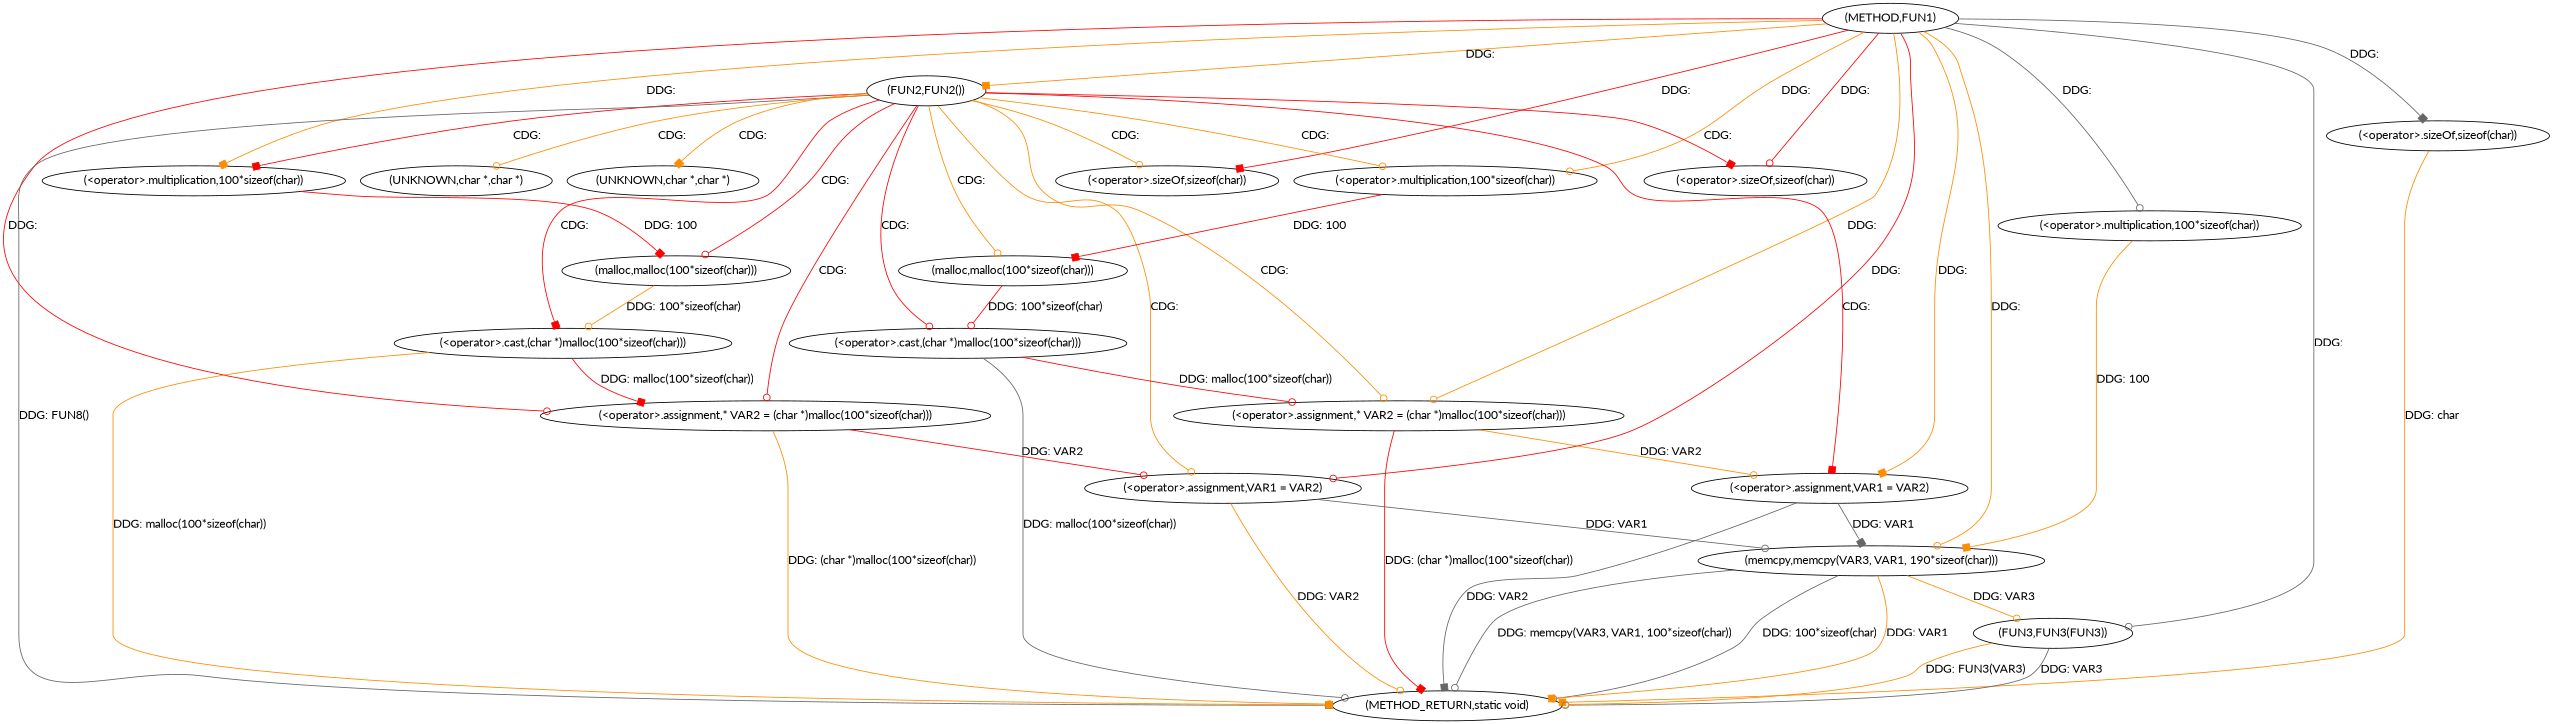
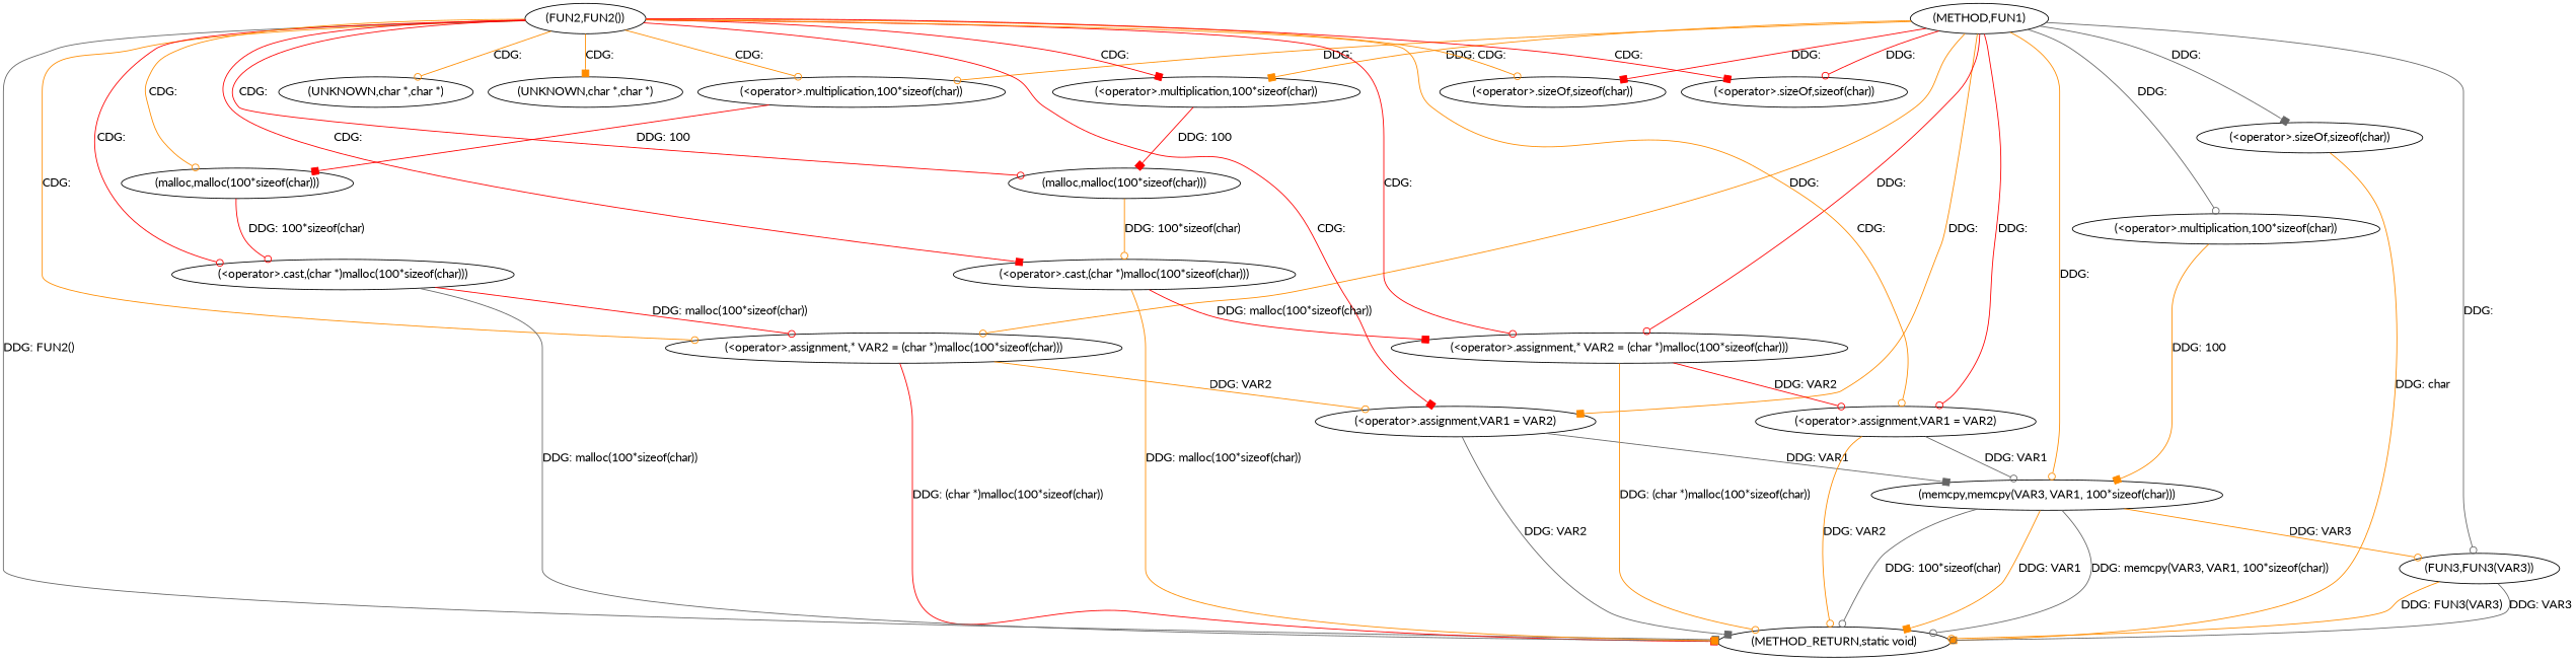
  digraph {
    fontname=Lato
    node [fontname=Lato]
    edge [arrowhead=odot color=darkorange fontname=Lato]
    n1 [label="(METHOD,FUN1)"]
    n2 [label="(FUN2,FUN2())"]
    n3 [label="(<operator>.assignment,* VAR2 = (char *)malloc(100*sizeof(char)))"]
    n4 [label="(<operator>.multiplication,100*sizeof(char))"]
    n5 [label="(<operator>.sizeOf,sizeof(char))"]
    n6 [label="(<operator>.assignment,VAR1 = VAR2)"]
    n7 [label="(<operator>.assignment,* VAR2 = (char *)malloc(100*sizeof(char)))"]
    n8 [label="(<operator>.multiplication,100*sizeof(char))"]
    n9 [label="(<operator>.sizeOf,sizeof(char))"]
    n10 [label="(<operator>.assignment,VAR1 = VAR2)"]
-   n11 [label="(memcpy,memcpy(VAR3, VAR1, 190*sizeof(char)))"]
+   n11 [label="(memcpy,memcpy(VAR3, VAR1, 100*sizeof(char)))"]
    n12 [label="(<operator>.multiplication,100*sizeof(char))"]
    n13 [label="(<operator>.sizeOf,sizeof(char))"]
-   n14 [label="(FUN3,FUN3(FUN3))"]
+   n14 [label="(FUN3,FUN3(VAR3))"]
    n15 [label="(METHOD_RETURN,static void)"]
    n16 [label="(<operator>.cast,(char *)malloc(100*sizeof(char)))"]
    n17 [label="(malloc,malloc(100*sizeof(char)))"]
    n18 [label="(<operator>.cast,(char *)malloc(100*sizeof(char)))"]
    n19 [label="(malloc,malloc(100*sizeof(char)))"]
    n20 [label="(UNKNOWN,char *,char *)"]
    n21 [label="(UNKNOWN,char *,char *)"]
-   n1 -> n2 [arrowhead=box label="DDG: "]
    n1 -> n3 [label="DDG: "]
    n1 -> n4 [label="DDG: "]
    n1 -> n5 [arrowhead=box color=red label="DDG: "]
    n1 -> n6 [arrowhead=box label="DDG: "]
    n1 -> n7 [color=red label="DDG: "]
    n1 -> n8 [arrowhead=box label="DDG: "]
    n1 -> n9 [color=red label="DDG: "]
    n1 -> n10 [color=red label="DDG: "]
    n1 -> n11 [label="DDG: "]
    n1 -> n12 [color=gray40 label="DDG: "]
    n1 -> n13 [arrowhead=box color=gray40 label="DDG: "]
    n1 -> n14 [color=gray40 label="DDG: "]
    n2 -> n3 [label="CDG: "]
    n2 -> n4 [label="CDG: "]
    n2 -> n5 [label="CDG: "]
    n2 -> n6 [arrowhead=box color=red label="CDG: "]
    n2 -> n7 [color=red label="CDG: "]
    n2 -> n8 [arrowhead=box color=red label="CDG: "]
    n2 -> n9 [arrowhead=box color=red label="CDG: "]
    n2 -> n10 [label="CDG: "]
-   n2 -> n15 [arrowhead=box color=gray40 label="DDG: FUN8()"]
+   n2 -> n15 [arrowhead=box color=gray40 label="DDG: FUN2()"]
    n2 -> n16 [color=red label="CDG: "]
    n2 -> n17 [label="CDG: "]
    n2 -> n18 [arrowhead=box color=red label="CDG: "]
    n2 -> n19 [color=red label="CDG: "]
    n2 -> n20 [label="CDG: "]
    n2 -> n21 [arrowhead=box label="CDG: "]
    n3 -> n6 [label="DDG: VAR2"]
    n3 -> n15 [arrowhead=box color=red label="DDG: (char *)malloc(100*sizeof(char))"]
    n4 -> n17 [arrowhead=box color=red label="DDG: 100"]
    n6 -> n11 [arrowhead=box color=gray40 label="DDG: VAR1"]
    n6 -> n15 [arrowhead=box color=gray40 label="DDG: VAR2"]
    n7 -> n10 [color=red label="DDG: VAR2"]
    n7 -> n15 [label="DDG: (char *)malloc(100*sizeof(char))"]
    n8 -> n19 [arrowhead=box color=red label="DDG: 100"]
    n10 -> n11 [color=gray40 label="DDG: VAR1"]
    n10 -> n15 [label="DDG: VAR2"]
    n11 -> n14 [label="DDG: VAR3"]
    n11 -> n15 [color=gray40 label="DDG: memcpy(VAR3, VAR1, 100*sizeof(char))"]
    n11 -> n15 [color=gray40 label="DDG: 100*sizeof(char)"]
    n11 -> n15 [arrowhead=box label="DDG: VAR1"]
    n12 -> n11 [arrowhead=box label="DDG: 100"]
    n13 -> n15 [arrowhead=box label="DDG: char"]
    n14 -> n15 [color=gray40 label="DDG: VAR3"]
    n14 -> n15 [label="DDG: FUN3(VAR3)"]
    n16 -> n3 [color=red label="DDG: malloc(100*sizeof(char))"]
    n16 -> n15 [color=gray40 label="DDG: malloc(100*sizeof(char))"]
    n17 -> n16 [color=red label="DDG: 100*sizeof(char)"]
    n18 -> n7 [arrowhead=box color=red label="DDG: malloc(100*sizeof(char))"]
    n18 -> n15 [arrowhead=box label="DDG: malloc(100*sizeof(char))"]
    n19 -> n18 [label="DDG: 100*sizeof(char)"]
  }
